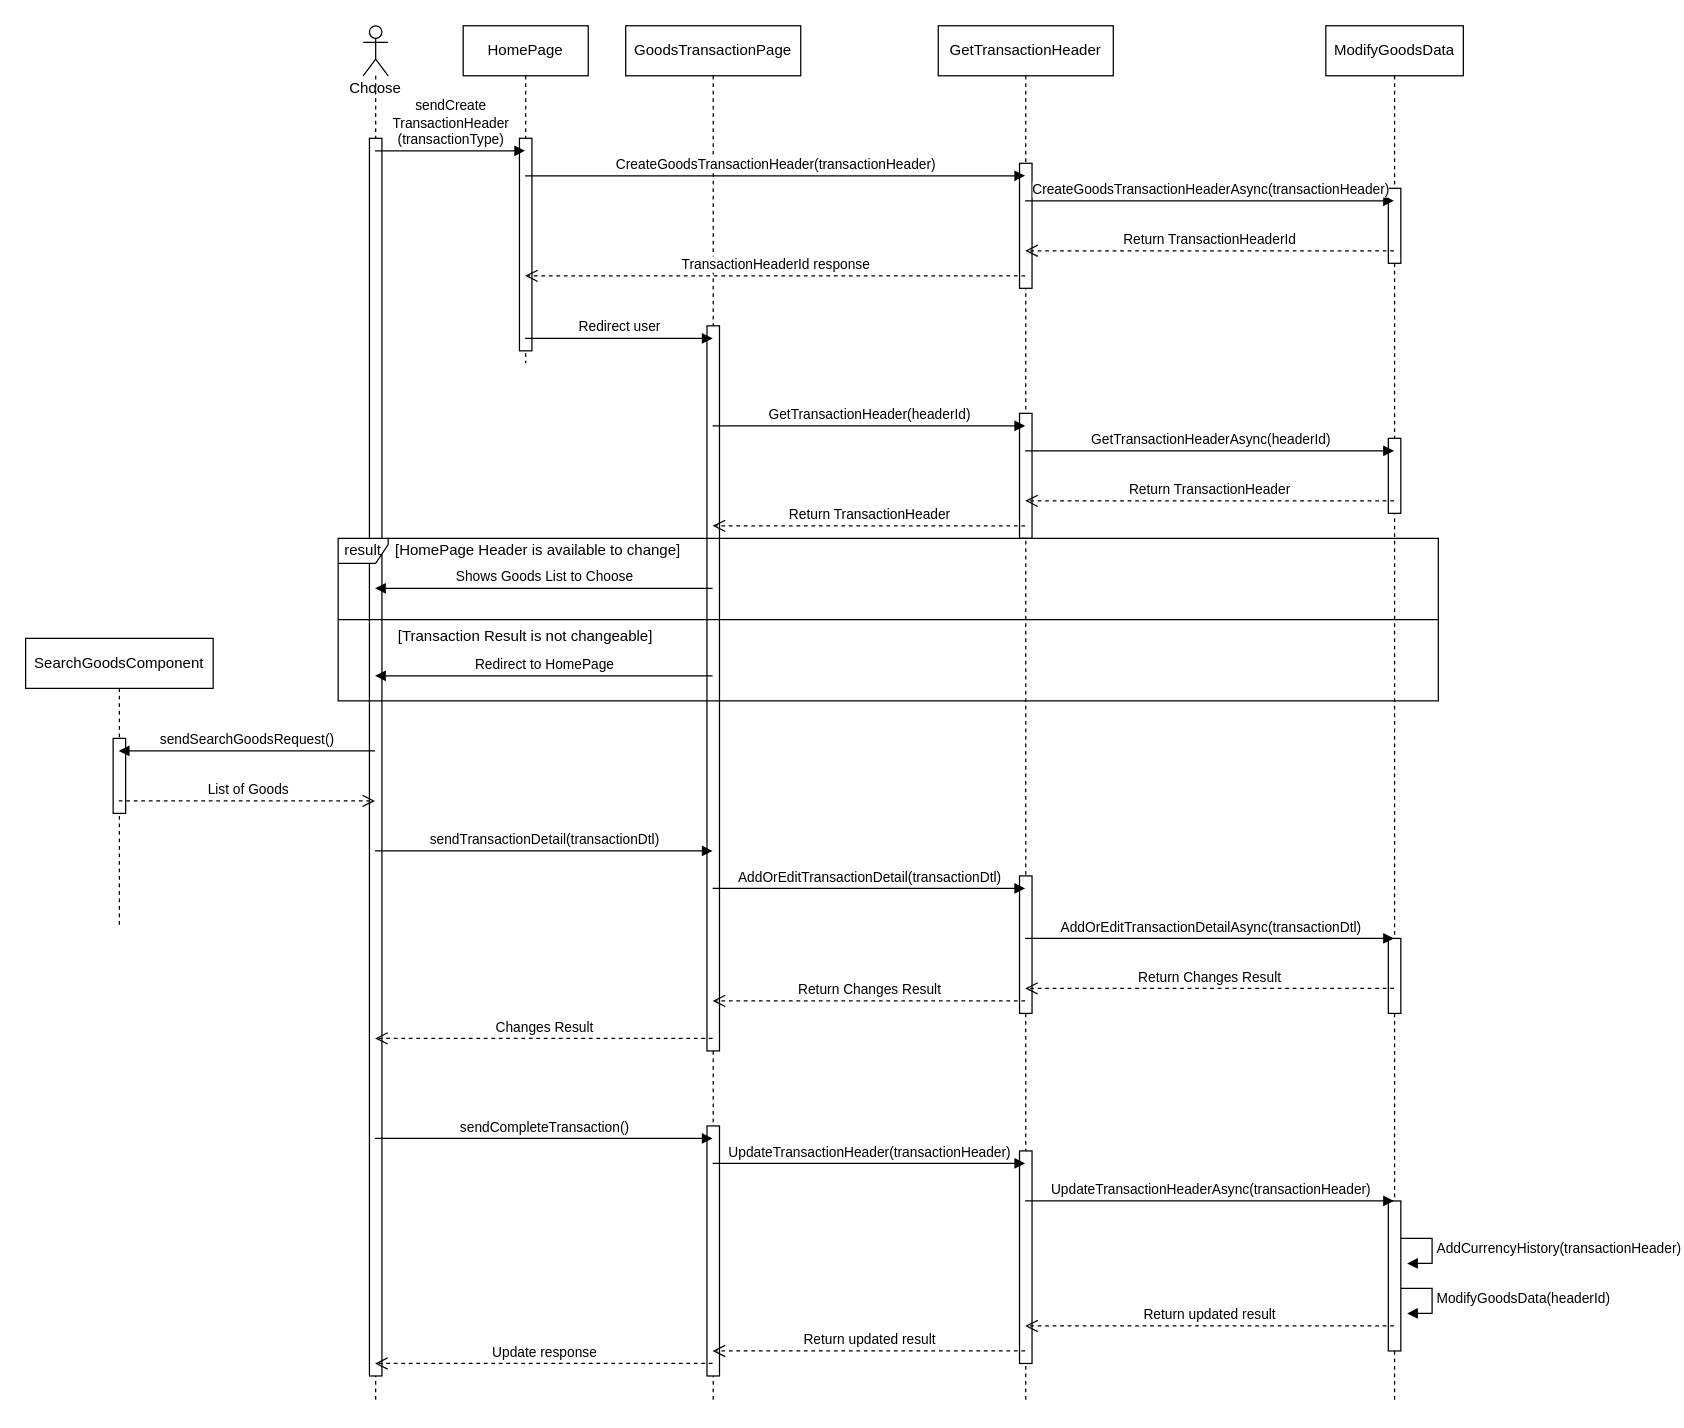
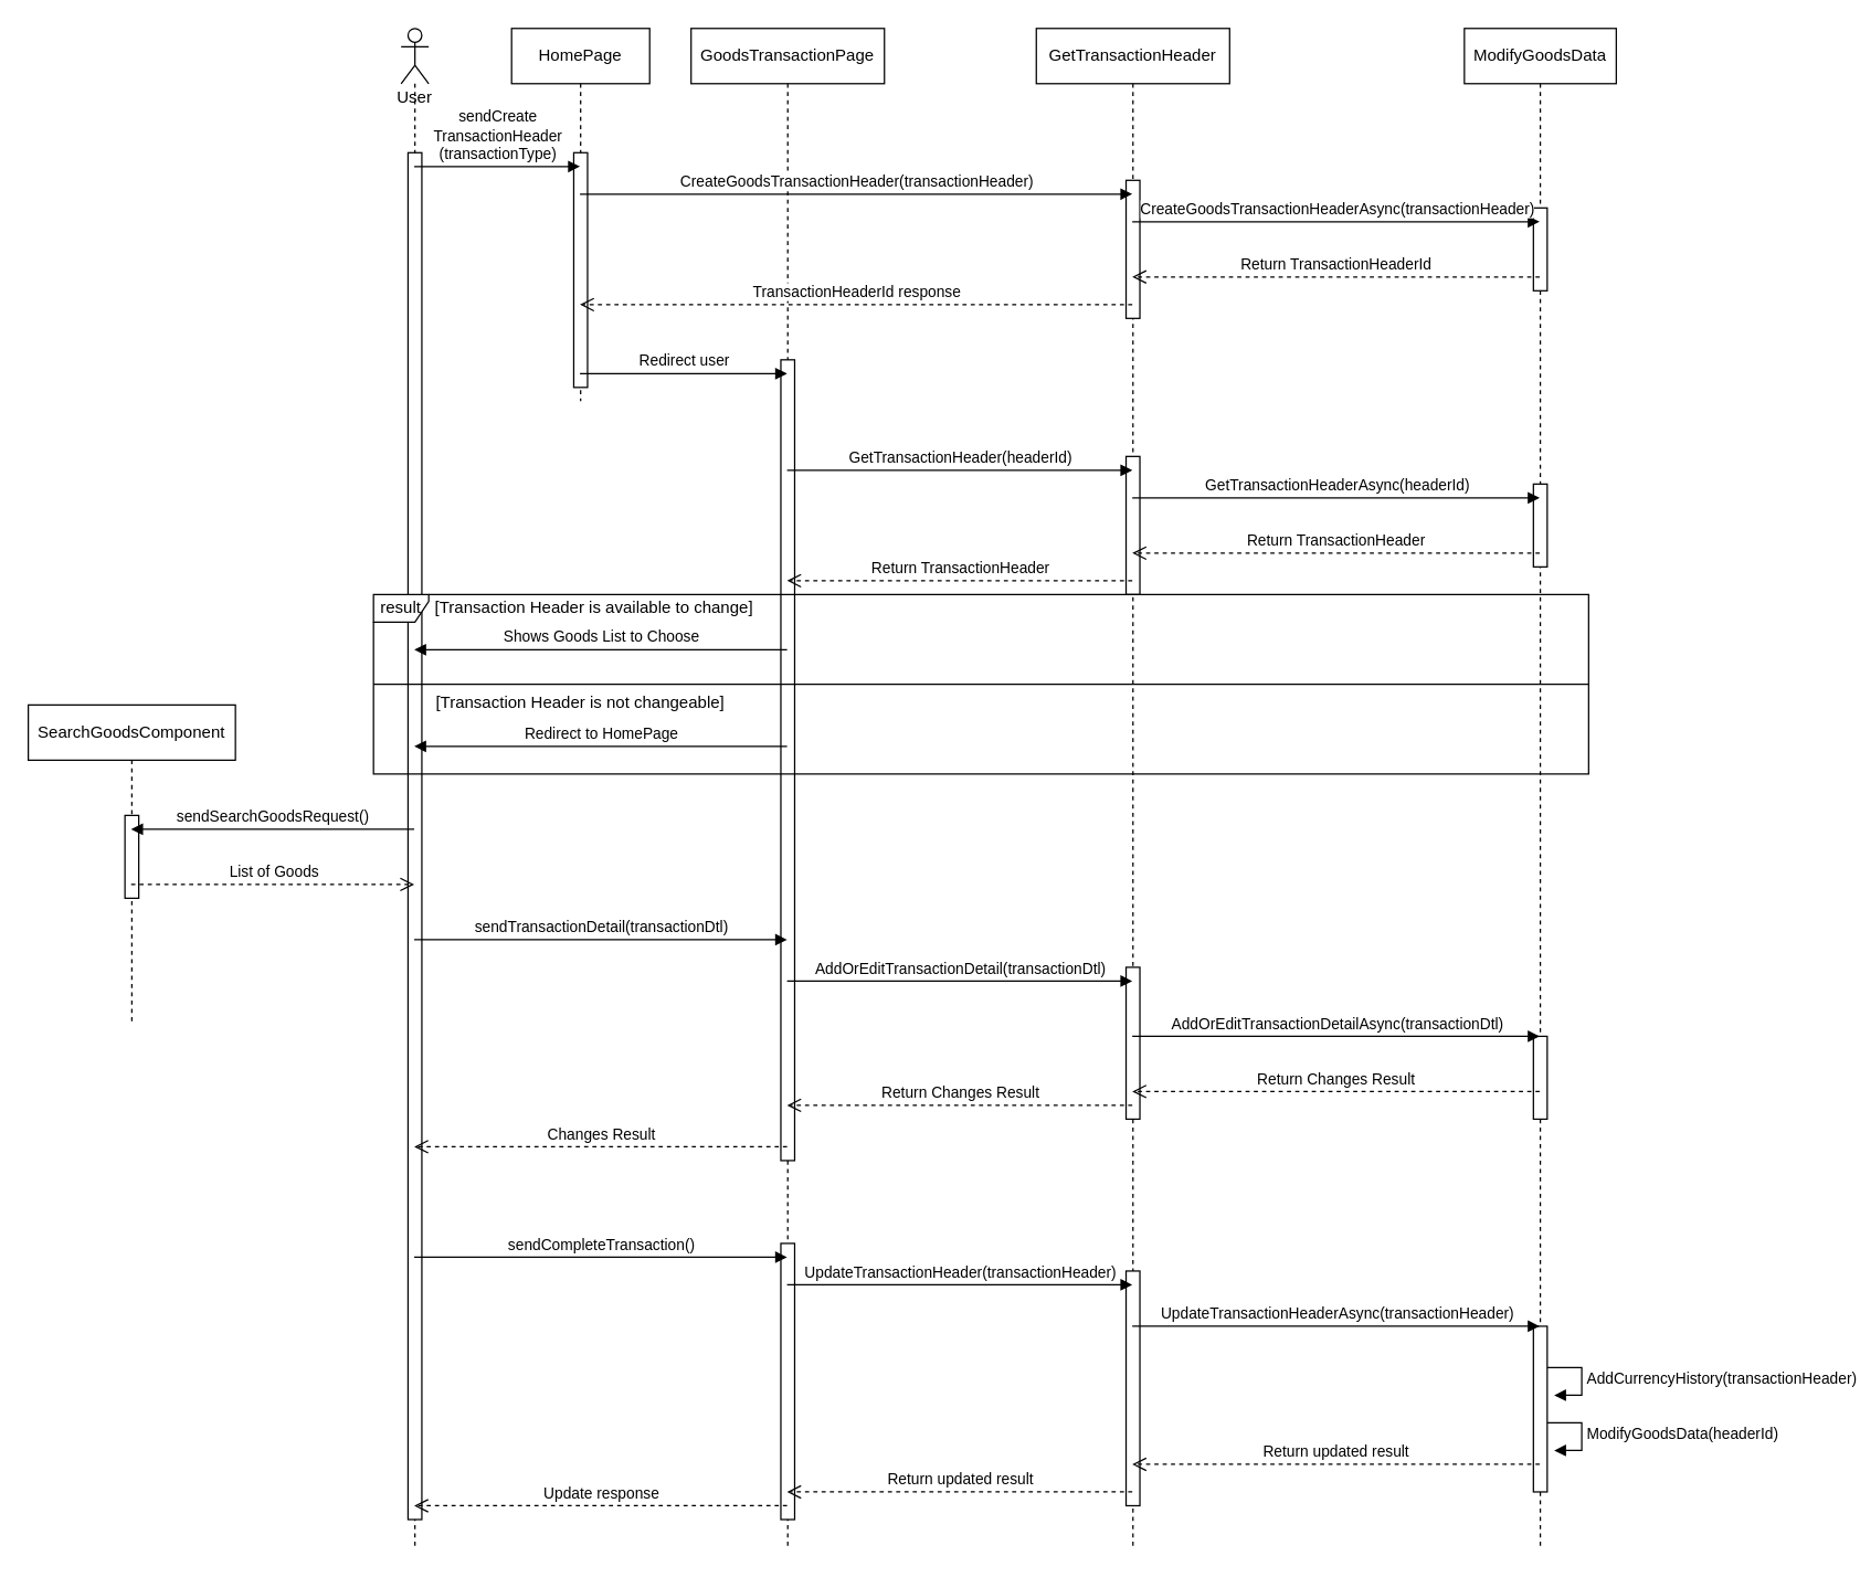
  <mxCell id="0" />
  <mxCell id="1" parent="0" />
- <mxCell id="2" value="Choose" style="shape=umlLifeline;participant=umlActor;perimeter=lifelinePerimeter;whiteSpace=wrap;html=1;container=1;collapsible=0;recursiveResize=0;verticalAlign=top;spacingTop=36;outlineConnect=0;" parent="1" vertex="1"><mxGeometry x="290" y="20" width="20" height="1100" as="geometry" /></mxCell>
+ <mxCell id="2" value="User" style="shape=umlLifeline;participant=umlActor;perimeter=lifelinePerimeter;whiteSpace=wrap;html=1;container=1;collapsible=0;recursiveResize=0;verticalAlign=top;spacingTop=36;outlineConnect=0;" parent="1" vertex="1"><mxGeometry x="290" y="20" width="20" height="1100" as="geometry" /></mxCell>
  <mxCell id="3" value="" style="html=1;points=[];perimeter=orthogonalPerimeter;" parent="2" vertex="1"><mxGeometry x="5" y="90" width="10" height="990" as="geometry" /></mxCell>
  <mxCell id="4" value="GoodsTransactionPage" style="shape=umlLifeline;perimeter=lifelinePerimeter;whiteSpace=wrap;html=1;container=1;collapsible=0;recursiveResize=0;outlineConnect=0;" parent="1" vertex="1"><mxGeometry x="500" y="20" width="140" height="1100" as="geometry" /></mxCell>
  <mxCell id="5" value="" style="html=1;points=[];perimeter=orthogonalPerimeter;" parent="4" vertex="1"><mxGeometry x="65" y="240" width="10" height="580" as="geometry" /></mxCell>
  <mxCell id="6" value="" style="html=1;points=[];perimeter=orthogonalPerimeter;" parent="4" vertex="1"><mxGeometry x="65" y="880" width="10" height="200" as="geometry" /></mxCell>
  <mxCell id="7" value="GetTransactionHeader" style="shape=umlLifeline;perimeter=lifelinePerimeter;whiteSpace=wrap;html=1;container=1;collapsible=0;recursiveResize=0;outlineConnect=0;" parent="1" vertex="1"><mxGeometry x="750" y="20" width="140" height="1100" as="geometry" /></mxCell>
  <mxCell id="8" value="" style="html=1;points=[];perimeter=orthogonalPerimeter;" parent="7" vertex="1"><mxGeometry x="65" y="680" width="10" height="110" as="geometry" /></mxCell>
  <mxCell id="9" value="" style="html=1;points=[];perimeter=orthogonalPerimeter;" parent="7" vertex="1"><mxGeometry x="65" y="900" width="10" height="170" as="geometry" /></mxCell>
  <mxCell id="10" value="" style="html=1;points=[];perimeter=orthogonalPerimeter;" vertex="1" parent="7"><mxGeometry x="65" y="110" width="10" height="100" as="geometry" /></mxCell>
  <mxCell id="11" value="" style="html=1;points=[];perimeter=orthogonalPerimeter;" vertex="1" parent="7"><mxGeometry x="65" y="310" width="10" height="100" as="geometry" /></mxCell>
  <mxCell id="12" value="ModifyGoodsData" style="shape=umlLifeline;perimeter=lifelinePerimeter;whiteSpace=wrap;html=1;container=1;collapsible=0;recursiveResize=0;outlineConnect=0;" parent="1" vertex="1"><mxGeometry x="1060" y="20" width="110" height="1100" as="geometry" /></mxCell>
  <mxCell id="13" value="" style="html=1;points=[];perimeter=orthogonalPerimeter;" parent="12" vertex="1"><mxGeometry x="50" y="730" width="10" height="60" as="geometry" /></mxCell>
  <mxCell id="14" value="ModifyGoodsData(headerId)" style="edgeStyle=orthogonalEdgeStyle;html=1;align=left;spacingLeft=2;endArrow=block;rounded=0;entryX=1;entryY=0;" parent="12" edge="1"><mxGeometry relative="1" as="geometry"><mxPoint x="60" y="1010" as="sourcePoint" /><Array as="points"><mxPoint x="85" y="1010" /></Array><mxPoint x="65" y="1030" as="targetPoint" /></mxGeometry></mxCell>
  <mxCell id="15" value="AddCurrencyHistory(transactionHeader)" style="edgeStyle=orthogonalEdgeStyle;html=1;align=left;spacingLeft=2;endArrow=block;rounded=0;entryX=1;entryY=0;" parent="12" edge="1"><mxGeometry relative="1" as="geometry"><mxPoint x="60" y="970" as="sourcePoint" /><Array as="points"><mxPoint x="85" y="970" /></Array><mxPoint x="65" y="990" as="targetPoint" /></mxGeometry></mxCell>
  <mxCell id="16" value="" style="html=1;points=[];perimeter=orthogonalPerimeter;" parent="12" vertex="1"><mxGeometry x="50" y="940" width="10" height="120" as="geometry" /></mxCell>
  <mxCell id="17" value="" style="html=1;points=[];perimeter=orthogonalPerimeter;" vertex="1" parent="12"><mxGeometry x="50" y="130" width="10" height="60" as="geometry" /></mxCell>
  <mxCell id="18" value="" style="html=1;points=[];perimeter=orthogonalPerimeter;" vertex="1" parent="12"><mxGeometry x="50" y="330" width="10" height="60" as="geometry" /></mxCell>
  <mxCell id="19" value="sendTransactionDetail(transactionDtl)" style="html=1;verticalAlign=bottom;endArrow=block;" parent="1" source="2" target="4" edge="1"><mxGeometry width="80" relative="1" as="geometry"><mxPoint x="650" y="400" as="sourcePoint" /><mxPoint x="730" y="400" as="targetPoint" /><Array as="points"><mxPoint x="420" y="680" /></Array></mxGeometry></mxCell>
  <mxCell id="20" value="AddOrEditTransactionDetail(transactionDtl)" style="html=1;verticalAlign=bottom;endArrow=block;" parent="1" source="4" target="7" edge="1"><mxGeometry width="80" relative="1" as="geometry"><mxPoint x="579.667" y="360" as="sourcePoint" /><mxPoint x="829.5" y="360" as="targetPoint" /><Array as="points"><mxPoint x="710" y="710" /></Array></mxGeometry></mxCell>
  <mxCell id="21" value="AddOrEditTransactionDetailAsync(transactionDtl)" style="html=1;verticalAlign=bottom;endArrow=block;" parent="1" source="7" target="12" edge="1"><mxGeometry width="80" relative="1" as="geometry"><mxPoint x="579.667" y="550" as="sourcePoint" /><mxPoint x="829.5" y="550" as="targetPoint" /><Array as="points"><mxPoint x="960" y="750" /></Array></mxGeometry></mxCell>
  <mxCell id="22" value="Return Changes Result" style="html=1;verticalAlign=bottom;endArrow=open;dashed=1;endSize=8;" parent="1" source="12" target="7" edge="1"><mxGeometry relative="1" as="geometry"><mxPoint x="800" y="410" as="sourcePoint" /><mxPoint x="720" y="410" as="targetPoint" /><Array as="points"><mxPoint x="950" y="790" /></Array></mxGeometry></mxCell>
  <mxCell id="23" value="SearchGoodsComponent" style="shape=umlLifeline;perimeter=lifelinePerimeter;whiteSpace=wrap;html=1;container=1;collapsible=0;recursiveResize=0;outlineConnect=0;" parent="1" vertex="1"><mxGeometry x="20" y="510" width="150" height="230" as="geometry" /></mxCell>
  <mxCell id="24" value="" style="html=1;points=[];perimeter=orthogonalPerimeter;" parent="23" vertex="1"><mxGeometry x="70" y="80" width="10" height="60" as="geometry" /></mxCell>
  <mxCell id="25" value="sendSearchGoodsRequest()" style="html=1;verticalAlign=bottom;endArrow=block;" parent="1" source="2" target="23" edge="1"><mxGeometry width="80" relative="1" as="geometry"><mxPoint x="490" y="520" as="sourcePoint" /><mxPoint x="570" y="520" as="targetPoint" /><Array as="points"><mxPoint x="200" y="600" /></Array></mxGeometry></mxCell>
  <mxCell id="26" value="List of Goods" style="html=1;verticalAlign=bottom;endArrow=open;dashed=1;endSize=8;" parent="1" source="23" target="2" edge="1"><mxGeometry relative="1" as="geometry"><mxPoint x="450" y="520" as="sourcePoint" /><mxPoint x="370" y="520" as="targetPoint" /><Array as="points"><mxPoint x="210" y="640" /></Array></mxGeometry></mxCell>
  <mxCell id="27" value="Return Changes Result" style="html=1;verticalAlign=bottom;endArrow=open;dashed=1;endSize=8;" parent="1" source="7" target="4" edge="1"><mxGeometry relative="1" as="geometry"><mxPoint x="1084.5" y="800" as="sourcePoint" /><mxPoint x="829.324" y="800" as="targetPoint" /><Array as="points"><mxPoint x="680" y="800" /></Array></mxGeometry></mxCell>
  <mxCell id="28" value="Changes Result" style="html=1;verticalAlign=bottom;endArrow=open;dashed=1;endSize=8;" parent="1" source="4" target="2" edge="1"><mxGeometry relative="1" as="geometry"><mxPoint x="570" y="640" as="sourcePoint" /><mxPoint x="490" y="640" as="targetPoint" /><Array as="points"><mxPoint x="440" y="830" /></Array></mxGeometry></mxCell>
  <mxCell id="29" value="sendCompleteTransaction()" style="html=1;verticalAlign=bottom;endArrow=block;" parent="1" source="2" target="4" edge="1"><mxGeometry width="80" relative="1" as="geometry"><mxPoint x="600" y="970" as="sourcePoint" /><mxPoint x="680" y="970" as="targetPoint" /><Array as="points"><mxPoint x="460" y="910" /></Array></mxGeometry></mxCell>
  <mxCell id="30" value="UpdateTransactionHeader(transactionHeader)" style="html=1;verticalAlign=bottom;endArrow=block;" parent="1" source="4" target="7" edge="1"><mxGeometry width="80" relative="1" as="geometry"><mxPoint x="600" y="870" as="sourcePoint" /><mxPoint x="680" y="870" as="targetPoint" /><Array as="points"><mxPoint x="710" y="930" /></Array></mxGeometry></mxCell>
  <mxCell id="31" value="UpdateTransactionHeaderAsync(transactionHeader)" style="html=1;verticalAlign=bottom;endArrow=block;" parent="1" source="7" target="12" edge="1"><mxGeometry width="80" relative="1" as="geometry"><mxPoint x="600" y="870" as="sourcePoint" /><mxPoint x="680" y="870" as="targetPoint" /><Array as="points"><mxPoint x="960" y="960" /></Array></mxGeometry></mxCell>
  <mxCell id="32" value="Return updated result" style="html=1;verticalAlign=bottom;endArrow=open;dashed=1;endSize=8;" parent="1" source="12" target="7" edge="1"><mxGeometry relative="1" as="geometry"><mxPoint x="880" y="970" as="sourcePoint" /><mxPoint x="820" y="980" as="targetPoint" /><Array as="points"><mxPoint x="990" y="1060" /></Array></mxGeometry></mxCell>
  <mxCell id="33" value="Return updated result" style="html=1;verticalAlign=bottom;endArrow=open;dashed=1;endSize=8;" parent="1" source="7" target="4" edge="1"><mxGeometry relative="1" as="geometry"><mxPoint x="1114.5" y="1070" as="sourcePoint" /><mxPoint x="829.5" y="1070" as="targetPoint" /><Array as="points"><mxPoint x="710" y="1080" /></Array></mxGeometry></mxCell>
  <mxCell id="34" value="Update response" style="html=1;verticalAlign=bottom;endArrow=open;dashed=1;endSize=8;" parent="1" source="4" target="2" edge="1"><mxGeometry relative="1" as="geometry"><mxPoint x="829.5" y="1090" as="sourcePoint" /><mxPoint x="579.5" y="1090" as="targetPoint" /><Array as="points"><mxPoint x="420" y="1090" /></Array></mxGeometry></mxCell>
  <mxCell id="35" value="GetTransactionHeader(headerId)" style="html=1;verticalAlign=bottom;endArrow=block;" edge="1" parent="1" source="4" target="7"><mxGeometry width="80" relative="1" as="geometry"><mxPoint x="580" y="490" as="sourcePoint" /><mxPoint x="660" y="490" as="targetPoint" /><Array as="points"><mxPoint x="760" y="340" /></Array></mxGeometry></mxCell>
  <mxCell id="36" value="GetTransactionHeaderAsync(headerId)" style="html=1;verticalAlign=bottom;endArrow=block;" edge="1" parent="1" source="7" target="12"><mxGeometry width="80" relative="1" as="geometry"><mxPoint x="680" y="490" as="sourcePoint" /><mxPoint x="760" y="490" as="targetPoint" /><Array as="points"><mxPoint x="990" y="360" /></Array></mxGeometry></mxCell>
  <mxCell id="37" value="Return TransactionHeader" style="html=1;verticalAlign=bottom;endArrow=open;dashed=1;endSize=8;" edge="1" parent="1" source="12" target="7"><mxGeometry relative="1" as="geometry"><mxPoint x="760" y="490" as="sourcePoint" /><mxPoint x="680" y="490" as="targetPoint" /><Array as="points"><mxPoint x="1020" y="400" /></Array></mxGeometry></mxCell>
  <mxCell id="38" value="Return TransactionHeader" style="html=1;verticalAlign=bottom;endArrow=open;dashed=1;endSize=8;" edge="1" parent="1" source="7" target="4"><mxGeometry relative="1" as="geometry"><mxPoint x="760" y="490" as="sourcePoint" /><mxPoint x="680" y="490" as="targetPoint" /><Array as="points"><mxPoint x="760" y="420" /></Array></mxGeometry></mxCell>
  <mxCell id="39" value="Shows Goods List to Choose" style="html=1;verticalAlign=bottom;endArrow=block;" edge="1" parent="1" source="4" target="2"><mxGeometry width="80" relative="1" as="geometry"><mxPoint x="670" y="150" as="sourcePoint" /><mxPoint x="750" y="150" as="targetPoint" /><Array as="points"><mxPoint x="460" y="470" /></Array></mxGeometry></mxCell>
  <mxCell id="40" value="Redirect to HomePage" style="html=1;verticalAlign=bottom;endArrow=block;" edge="1" parent="1" source="4" target="2"><mxGeometry width="80" relative="1" as="geometry"><mxPoint x="670" y="350" as="sourcePoint" /><mxPoint x="750" y="350" as="targetPoint" /><Array as="points"><mxPoint x="470" y="540" /></Array></mxGeometry></mxCell>
  <mxCell id="41" value="HomePage" style="shape=umlLifeline;perimeter=lifelinePerimeter;whiteSpace=wrap;html=1;container=1;collapsible=0;recursiveResize=0;outlineConnect=0;" vertex="1" parent="1"><mxGeometry x="370" y="20" width="100" height="270" as="geometry" /></mxCell>
  <mxCell id="42" value="" style="html=1;points=[];perimeter=orthogonalPerimeter;" vertex="1" parent="41"><mxGeometry x="45" y="90" width="10" height="170" as="geometry" /></mxCell>
  <mxCell id="43" value="sendCreate&lt;br&gt;TransactionHeader&lt;br&gt;(transactionType)" style="html=1;verticalAlign=bottom;endArrow=block;" edge="1" parent="1" source="2" target="41"><mxGeometry width="80" relative="1" as="geometry"><mxPoint x="480" y="170" as="sourcePoint" /><mxPoint x="560" y="170" as="targetPoint" /><Array as="points"><mxPoint x="360" y="120" /></Array></mxGeometry></mxCell>
  <mxCell id="44" value="CreateGoodsTransactionHeader(transactionHeader)" style="html=1;verticalAlign=bottom;endArrow=block;" edge="1" parent="1" source="41" target="7"><mxGeometry width="80" relative="1" as="geometry"><mxPoint x="560" y="150" as="sourcePoint" /><mxPoint x="640" y="150" as="targetPoint" /><Array as="points"><mxPoint x="620" y="140" /></Array></mxGeometry></mxCell>
  <mxCell id="45" value="CreateGoodsTransactionHeaderAsync(transactionHeader)" style="html=1;verticalAlign=bottom;endArrow=block;" edge="1" parent="1" source="7" target="12"><mxGeometry width="80" relative="1" as="geometry"><mxPoint x="640" y="150" as="sourcePoint" /><mxPoint x="720" y="150" as="targetPoint" /><Array as="points"><mxPoint x="960" y="160" /></Array></mxGeometry></mxCell>
  <mxCell id="46" value="Return TransactionHeaderId" style="html=1;verticalAlign=bottom;endArrow=open;dashed=1;endSize=8;" edge="1" parent="1" source="12" target="7"><mxGeometry relative="1" as="geometry"><mxPoint x="810" y="170" as="sourcePoint" /><mxPoint x="730" y="170" as="targetPoint" /><Array as="points"><mxPoint x="950" y="200" /></Array></mxGeometry></mxCell>
  <mxCell id="47" value="TransactionHeaderId response" style="html=1;verticalAlign=bottom;endArrow=open;dashed=1;endSize=8;" edge="1" parent="1" source="7" target="41"><mxGeometry relative="1" as="geometry"><mxPoint x="720" y="90" as="sourcePoint" /><mxPoint x="640" y="90" as="targetPoint" /><Array as="points"><mxPoint x="610" y="220" /></Array></mxGeometry></mxCell>
  <mxCell id="48" value="Redirect user" style="html=1;verticalAlign=bottom;endArrow=block;" edge="1" parent="1" source="41" target="4"><mxGeometry width="80" relative="1" as="geometry"><mxPoint x="560" y="250" as="sourcePoint" /><mxPoint x="640" y="250" as="targetPoint" /><Array as="points"><mxPoint x="500" y="270" /></Array></mxGeometry></mxCell>
  <mxCell id="49" value="result" style="shape=umlFrame;whiteSpace=wrap;html=1;width=40;height=20;" vertex="1" parent="1"><mxGeometry x="270" y="430" width="880" height="130" as="geometry" /></mxCell>
  <mxCell id="50" value="" style="line;strokeWidth=1;fillColor=none;align=left;verticalAlign=middle;spacingTop=-1;spacingLeft=3;spacingRight=3;rotatable=0;labelPosition=right;points=[];portConstraint=eastwest;" vertex="1" parent="1"><mxGeometry x="270" y="491" width="880" height="8" as="geometry" /></mxCell>
- <mxCell id="51" value="[HomePage Header is available to change]" style="text;html=1;strokeColor=none;fillColor=none;align=center;verticalAlign=middle;whiteSpace=wrap;rounded=0;" vertex="1" parent="1"><mxGeometry x="310" y="430" width="240" height="20" as="geometry" /></mxCell>
- <mxCell id="52" value="[Transaction Result is not changeable]" style="text;html=1;strokeColor=none;fillColor=none;align=center;verticalAlign=middle;whiteSpace=wrap;rounded=0;" vertex="1" parent="1"><mxGeometry x="310" y="499" width="220" height="20" as="geometry" /></mxCell>
+ <mxCell id="51" value="[Transaction Header is available to change]" style="text;html=1;strokeColor=none;fillColor=none;align=center;verticalAlign=middle;whiteSpace=wrap;rounded=0;" vertex="1" parent="1"><mxGeometry x="310" y="430" width="240" height="20" as="geometry" /></mxCell>
+ <mxCell id="52" value="[Transaction Header is not changeable]" style="text;html=1;strokeColor=none;fillColor=none;align=center;verticalAlign=middle;whiteSpace=wrap;rounded=0;" vertex="1" parent="1"><mxGeometry x="310" y="499" width="220" height="20" as="geometry" /></mxCell>
